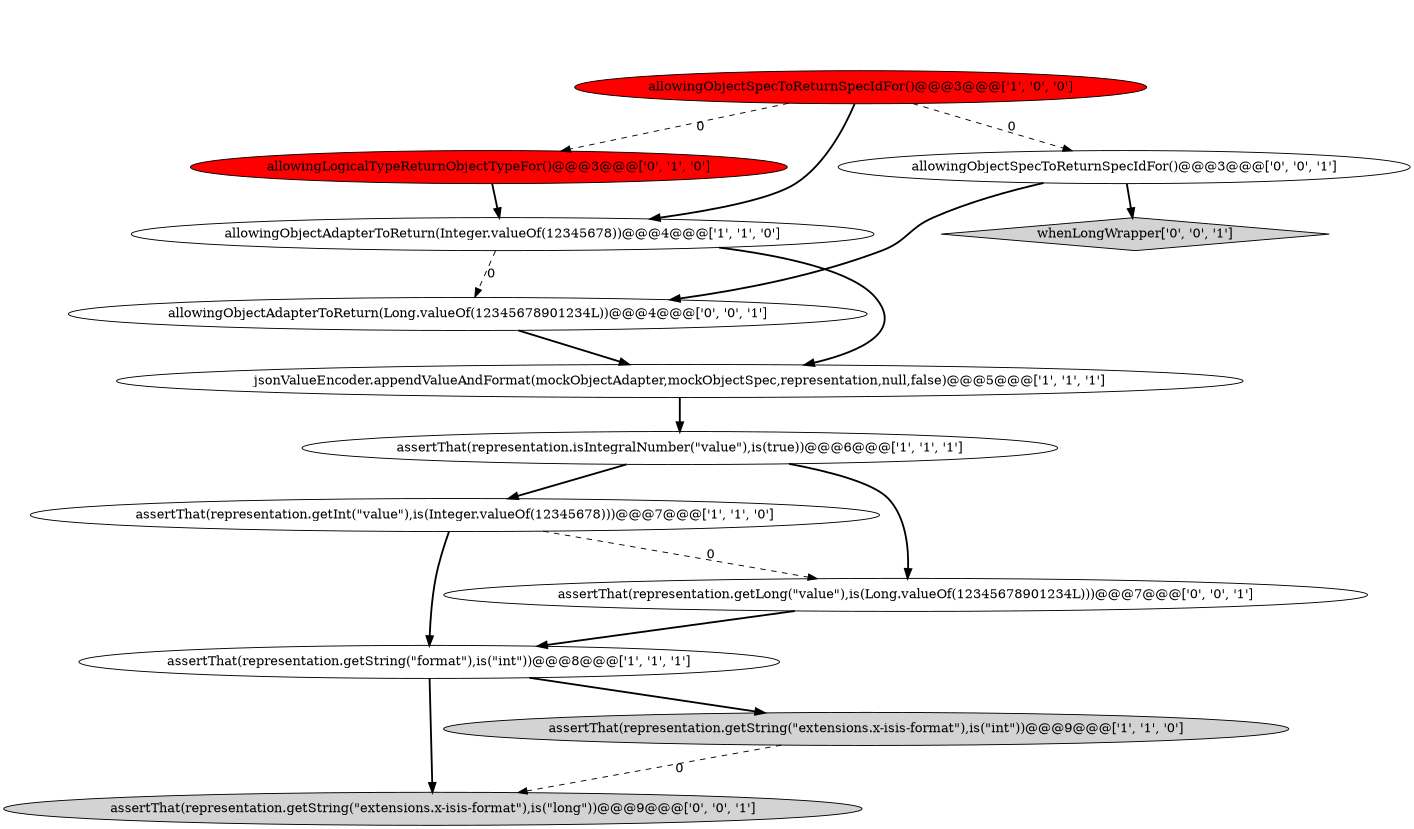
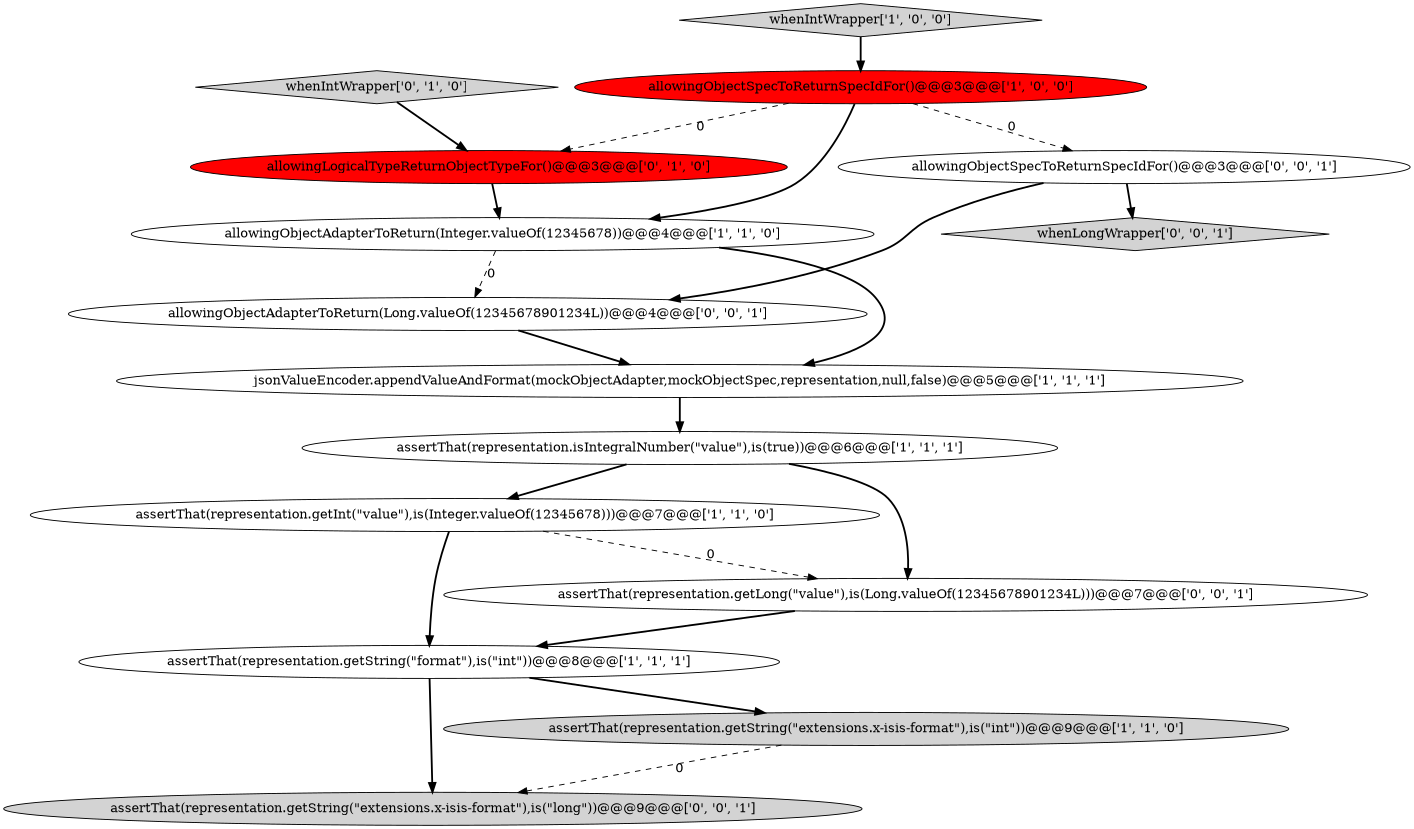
  digraph {
    node [fillcolor=white shape=ellipse style=filled]
    edge [style=bold]
    n1 [label="assertThat(representation.getString(\"format\"),is(\"int\"))@@@8@@@['1', '1', '1']"]
    n2 [fillcolor=lightgray label="assertThat(representation.getString(\"extensions.x-isis-format\"),is(\"long\"))@@@9@@@['0', '0', '1']"]
    n3 [fillcolor=lightgray label="assertThat(representation.getString(\"extensions.x-isis-format\"),is(\"int\"))@@@9@@@['1', '1', '0']"]
    n4 [label="assertThat(representation.getInt(\"value\"),is(Integer.valueOf(12345678)))@@@7@@@['1', '1', '0']"]
    n5 [label="assertThat(representation.getLong(\"value\"),is(Long.valueOf(12345678901234L)))@@@7@@@['0', '0', '1']"]
    n6 [label="allowingObjectAdapterToReturn(Long.valueOf(12345678901234L))@@@4@@@['0', '0', '1']"]
    n7 [label="jsonValueEncoder.appendValueAndFormat(mockObjectAdapter,mockObjectSpec,representation,null,false)@@@5@@@['1', '1', '1']"]
    n8 [label="assertThat(representation.isIntegralNumber(\"value\"),is(true))@@@6@@@['1', '1', '1']"]
    n9 [fillcolor=lightgray label="whenLongWrapper['0', '0', '1']" shape=diamond]
    n10 [label="allowingObjectSpecToReturnSpecIdFor()@@@3@@@['0', '0', '1']"]
+   n11 [fillcolor=lightgray label="whenIntWrapper['1', '0', '0']" shape=diamond]
    n12 [fillcolor=red label="allowingObjectSpecToReturnSpecIdFor()@@@3@@@['1', '0', '0']"]
    n13 [fillcolor=red label="allowingLogicalTypeReturnObjectTypeFor()@@@3@@@['0', '1', '0']"]
    n14 [label="allowingObjectAdapterToReturn(Integer.valueOf(12345678))@@@4@@@['1', '1', '0']"]
+   n15 [fillcolor=lightgray label="whenIntWrapper['0', '1', '0']" shape=diamond]
    n1 -> n2
    n1 -> n3
    n3 -> n2 [label=0 style=dashed]
    n4 -> n1
    n4 -> n5 [label=0 style=dashed]
    n5 -> n1
    n6 -> n7
    n7 -> n8
    n8 -> n4
    n8 -> n5
    n10 -> n6
    n10 -> n9
+   n11 -> n12
    n12 -> n10 [label=0 style=dashed]
    n12 -> n13 [label=0 style=dashed]
    n12 -> n14
    n13 -> n14
    n14 -> n6 [label=0 style=dashed]
    n14 -> n7
+   n15 -> n13
  }
